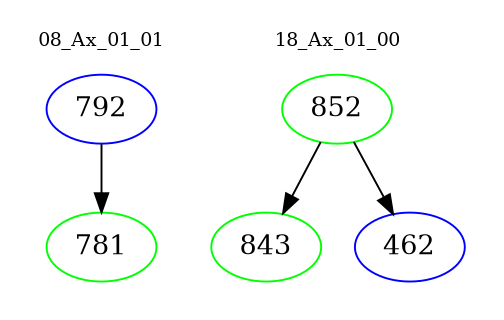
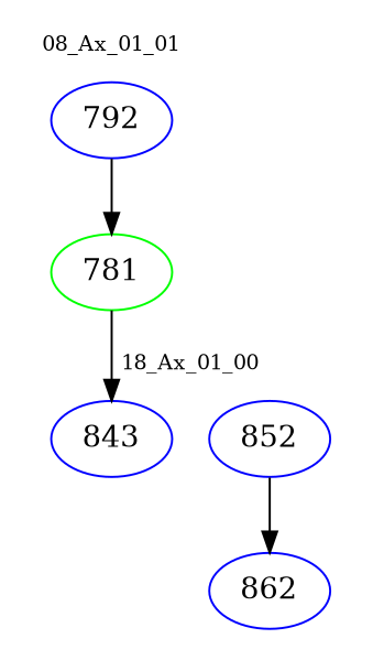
  digraph {
    node [color=blue]
    edge [color=black]
    n1 [label=792]
    n2 [color=green label=781]
-   n3 [color=green label=852]
-   n4 [color=green label=843]
-   n5 [label=462]
+   n3 [label=852]
+   n4 [label=843]
+   n5 [label=862]
    subgraph cluster_1 {
      color=white
      fontsize=10
      label="08_Ax_01_01"
      n1
      n2
    }
    subgraph cluster_2 {
      color=white
      fontsize=10
      label="18_Ax_01_00"
      n3
      n4
      n5
    }
    n1 -> n2
-   n3 -> n4
+   n2 -> n4
    n3 -> n5
  }
